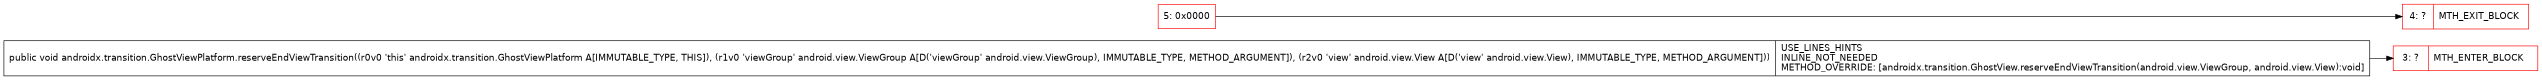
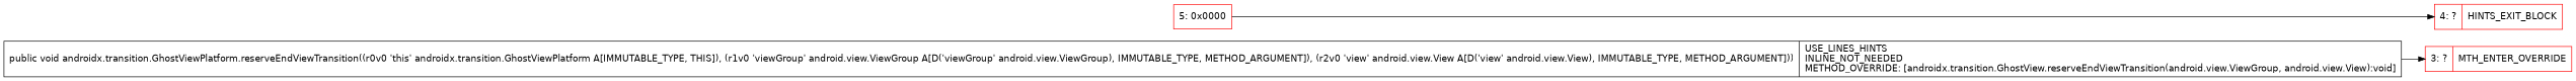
  digraph {
    fontname="DejaVu Sans"
    rankdir=LR
    node [color=red fontname="DejaVu Sans" shape=record]
    edge [fontname="DejaVu Sans"]
-   n1 [label="{3\:\ ?|MTH_ENTER_BLOCK\l}"]
+   n1 [label="{3\:\ ?|MTH_ENTER_OVERRIDE\l}"]
    n2 [label="{5\:\ 0x0000}"]
-   n3 [label="{4\:\ ?|MTH_EXIT_BLOCK\l}"]
+   n3 [label="{4\:\ ?|HINTS_EXIT_BLOCK\l}"]
    n4 [label="{public void androidx.transition.GhostViewPlatform.reserveEndViewTransition((r0v0 'this' androidx.transition.GhostViewPlatform A[IMMUTABLE_TYPE, THIS]), (r1v0 'viewGroup' android.view.ViewGroup A[D('viewGroup' android.view.ViewGroup), IMMUTABLE_TYPE, METHOD_ARGUMENT]), (r2v0 'view' android.view.View A[D('view' android.view.View), IMMUTABLE_TYPE, METHOD_ARGUMENT]))  | USE_LINES_HINTS\lINLINE_NOT_NEEDED\lMETHOD_OVERRIDE: [androidx.transition.GhostView.reserveEndViewTransition(android.view.ViewGroup, android.view.View):void]\l}" color=""]
    subgraph cluster_1 {
      label="R(0)"
    }
    n2 -> n3
    n4 -> n1
  }
